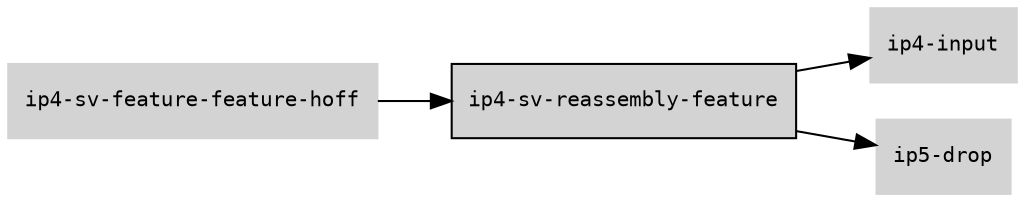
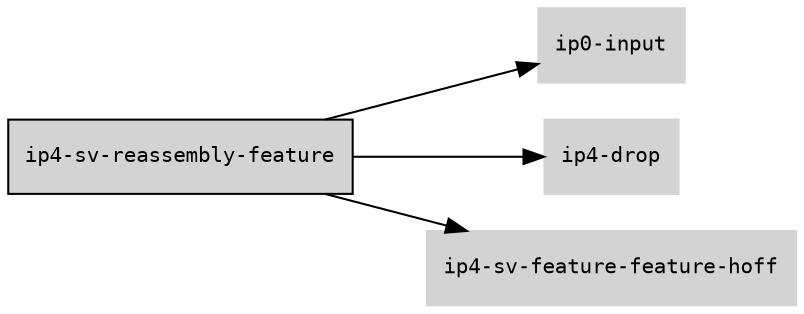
  digraph {
    fontname="DejaVu Sans Mono"
    rankdir=LR
    node [color=lightgray fillcolor=lightgray fontcolor=black fontname="DejaVu Sans Mono" fontsize=10 shape=box style=filled]
    edge [fontname="DejaVu Sans Mono" fontsize=8]
    "ip4-sv-reassembly-feature" [color=black]
-   "ip4-input"
-   "ip4-drop" [label="ip5-drop"]
+   "ip4-input" [label="ip0-input"]
+   "ip4-drop"
    n4 [label="ip4-sv-feature-feature-hoff"]
    "ip4-sv-reassembly-feature" -> "ip4-input"
    "ip4-sv-reassembly-feature" -> "ip4-drop"
-   n4 -> "ip4-sv-reassembly-feature"
+   "ip4-sv-reassembly-feature" -> n4
  }
